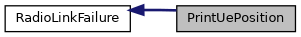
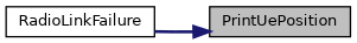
  digraph {
    rankdir=RL
    node [color=black fontname=Helvetica fontsize=10 shape=record style=filled]
    n1 [fillcolor=grey75 fontcolor=black height=0.2 label=PrintUePosition width=0.4]
    n2 [fillcolor=white height=0.2 label=RadioLinkFailure width=0.4]
-   n2 -> n1 [color=midnightblue dir=back fontname=Helvetica fontsize=10 labelfontname=Helvetica labelfontsize=10 style=bold]
+   n1 -> n2 [color=midnightblue dir=back fontname=Helvetica fontsize=10 labelfontname=Helvetica labelfontsize=10 style=bold]
  }
